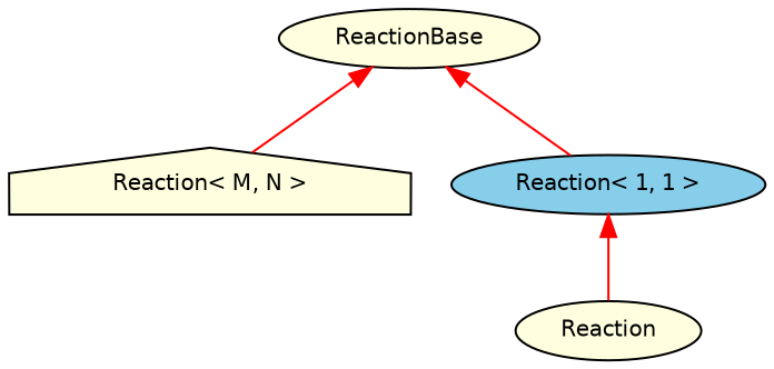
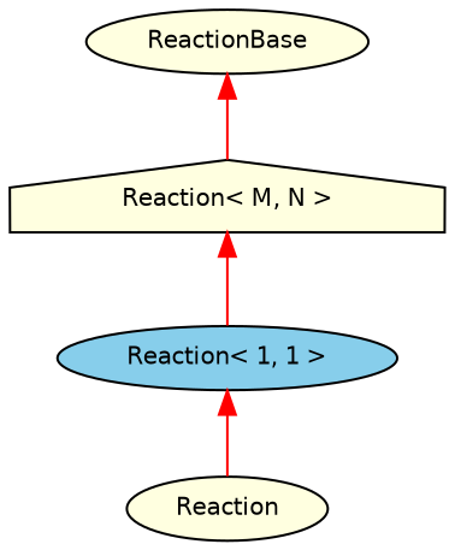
  digraph {
    node [color=black fillcolor=lightyellow fontname=Helvetica fontsize=10 shape=ellipse style=filled]
    edge [color=red dir=back fontname=Helvetica fontsize=10 labelfontname=Helvetica labelfontsize=10 style=solid]
    n1 [fontcolor=black height=0.2 label=ReactionBase width=0.4]
    n2 [height=0.2 label="Reaction\< M, N \>" shape=house width=0.4]
    n3 [fillcolor=skyblue height=0.2 label="Reaction\< 1, 1 \>" width=0.4]
    n4 [height=0.2 label=Reaction width=0.4]
    n1 -> n2
-   n1 -> n3
+   n2 -> n3
    n3 -> n4
  }
